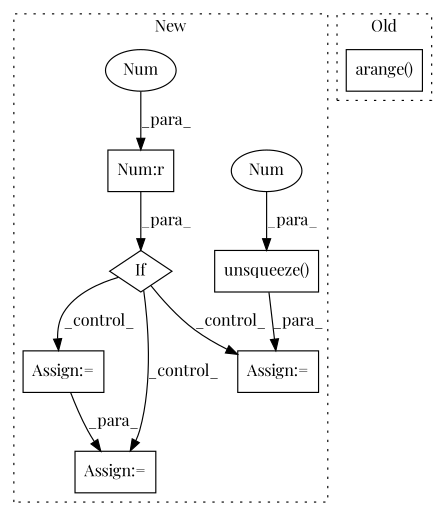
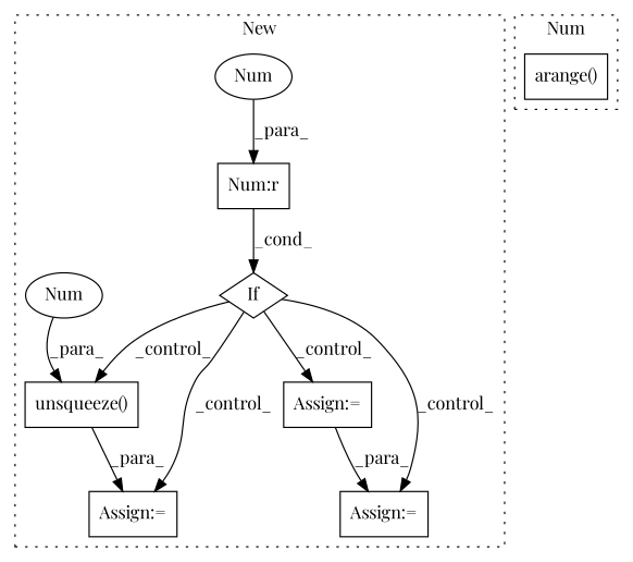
  digraph {
    fontname="Playfair Display"
    node [a=68 fontname="Playfair Display" l=3 shape=box]
    edge [fontname="Playfair Display"]
    n1 [a=75 l="52,1" label="unsqueeze()" s="18681,18735"]
    n2 [a=76 l=2 label=Num s=18733 shape=ellipse]
    n3 [label="Assign:=" s=18656]
    n4 [a=96 label=If s=18611 shape=diamond]
    n5 [a=40 l=20 label="Num:r" s=18614]
    n6 [a=76 l=1 label=Num s=18633 shape=ellipse]
    n7 [label="Assign:=" s=18861]
    n8 [l=4 label="Assign:=" s=19016]
    n9 [a=75 l=99 label="arange()" s=14864]
    subgraph cluster_1 {
      label=New
      style=dotted
      n1
      n2
      n3
      n4
      n5
      n6
      n7
      n8
    }
    subgraph cluster_2 {
-     label=Old
+     label=Num
      style=dotted
      n9
    }
    n1 -> n3 [label=_para_]
    n2 -> n1 [label=_para_]
+   n4 -> n1 [label=_control_]
    n4 -> n3 [label=_control_]
    n4 -> n7 [label=_control_]
    n4 -> n8 [label=_control_]
-   n5 -> n4 [label=_para_]
+   n5 -> n4 [label=_cond_]
    n6 -> n5 [label=_para_]
    n7 -> n8 [label=_para_]
  }
